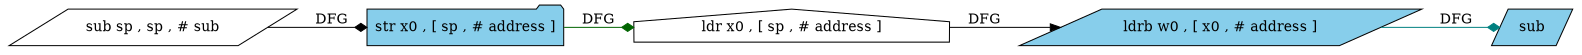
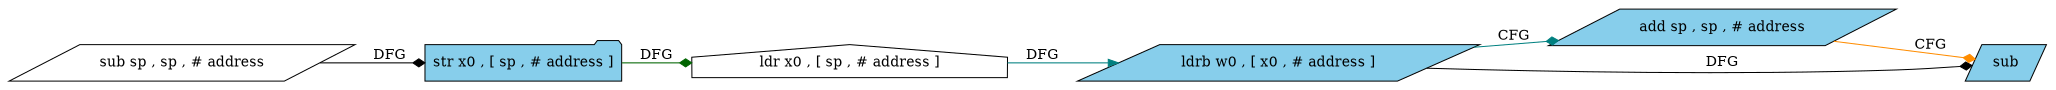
  digraph {
    rankdir=LR
    node [fillcolor=skyblue shape=parallelogram style=filled]
    edge [arrowhead=diamond color=black]
-   n1 [fillcolor=white label="sub sp , sp , # sub"]
+   n1 [fillcolor=white label="sub sp , sp , # address"]
    n2 [label="str x0 , [ sp , # address ]" shape=folder]
    n3 [fillcolor=white label="ldr x0 , [ sp , # address ]" shape=house]
    n4 [label="ldrb w0 , [ x0 , # address ]"]
+   n5 [label="add sp , sp , # address"]
    n6 [label=sub]
    n1 -> n2 [label=DFG]
    n2 -> n3 [color=darkgreen label=DFG]
-   n3 -> n4 [arrowhead=normal label=DFG]
-   n4 -> n6 [color=teal label=DFG]
+   n3 -> n4 [arrowhead=normal color=teal label=DFG]
+   n4 -> n5 [color=teal label=CFG]
+   n4 -> n6 [label=DFG]
+   n5 -> n6 [color=darkorange label=CFG]
  }
